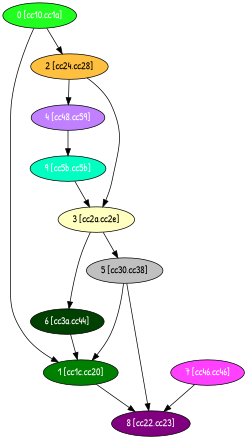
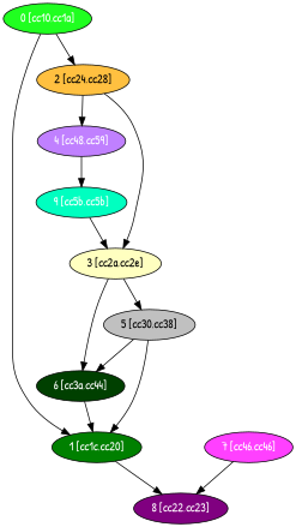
  digraph {
    fontname="Patrick Hand"
    node [fontcolor="#ffffff" fontname="Patrick Hand" shape=oval style=filled]
    edge [fontname="Patrick Hand"]
    n1 [fillcolor="#20FF20" label="0 [cc10,cc1a]"]
    n2 [fillcolor="#008000" label="1 [cc1c,cc20]"]
    n3 [fillcolor="#FFC040" fontcolor="#000000" label="2 [cc24,cc28]"]
    n4 [fillcolor="#800080" label="8 [cc22,cc23]"]
    n5 [fillcolor="#FFFFC0" fontcolor="#000000" label="3 [cc2a,cc2e]"]
    n6 [fillcolor="#C080FF" label="4 [cc48,cc59]"]
    n7 [fillcolor="#C0C0C0" fontcolor="#000000" label="5 [cc30,cc38]"]
    n8 [fillcolor="#004000" label="6 [cc3a,cc44]"]
    n9 [fillcolor="#00FFC0" label="9 [cc5b,cc5b]"]
    n10 [fillcolor="#FF40FF" label="7 [cc46,cc46]"]
    n1 -> n2
    n1 -> n3
    n2 -> n4
    n3 -> n5
    n3 -> n6
    n5 -> n7
    n5 -> n8
    n6 -> n9
    n7 -> n2
-   n7 -> n4
+   n7 -> n8
    n8 -> n2
    n9 -> n5
    n10 -> n4
  }
